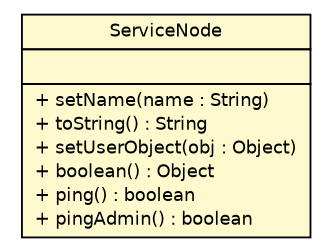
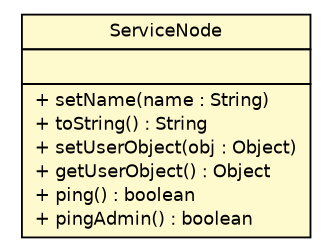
  digraph {
    nodesep=0.25
    ranksep=0.5
    rankdir=LR
-   n1 [fontcolor=black fontname=Helvetica fontsize=10.0 label=<<table title="sorcer.ssb.tools.plugin.browser.ServiceNode" border="0" cellborder="1" cellspacing="0" cellpadding="2" port="p" bgcolor="lemonChiffon" href="./ServiceNode.html"> 		<tr><td><table border="0" cellspacing="0" cellpadding="1"> <tr><td align="center" balign="center"> ServiceNode </td></tr> 		</table></td></tr> 		<tr><td><table border="0" cellspacing="0" cellpadding="1"> <tr><td align="left" balign="left">  </td></tr> 		</table></td></tr> 		<tr><td><table border="0" cellspacing="0" cellpadding="1"> <tr><td align="left" balign="left"> + setName(name : String) </td></tr> <tr><td align="left" balign="left"> + toString() : String </td></tr> <tr><td align="left" balign="left"> + setUserObject(obj : Object) </td></tr> <tr><td align="left" balign="left"> + boolean() : Object </td></tr> <tr><td align="left" balign="left"> + ping() : boolean </td></tr> <tr><td align="left" balign="left"> + pingAdmin() : boolean </td></tr> 		</table></td></tr> 		</table>> shape=plaintext]
+   n1 [fontcolor=black fontname=Helvetica fontsize=10.0 label=<<table title="sorcer.ssb.tools.plugin.browser.ServiceNode" border="0" cellborder="1" cellspacing="0" cellpadding="2" port="p" bgcolor="lemonChiffon" href="./ServiceNode.html"> 		<tr><td><table border="0" cellspacing="0" cellpadding="1"> <tr><td align="center" balign="center"> ServiceNode </td></tr> 		</table></td></tr> 		<tr><td><table border="0" cellspacing="0" cellpadding="1"> <tr><td align="left" balign="left">  </td></tr> 		</table></td></tr> 		<tr><td><table border="0" cellspacing="0" cellpadding="1"> <tr><td align="left" balign="left"> + setName(name : String) </td></tr> <tr><td align="left" balign="left"> + toString() : String </td></tr> <tr><td align="left" balign="left"> + setUserObject(obj : Object) </td></tr> <tr><td align="left" balign="left"> + getUserObject() : Object </td></tr> <tr><td align="left" balign="left"> + ping() : boolean </td></tr> <tr><td align="left" balign="left"> + pingAdmin() : boolean </td></tr> 		</table></td></tr> 		</table>> shape=plaintext]
  }
